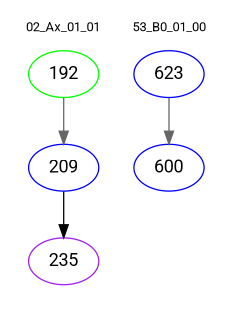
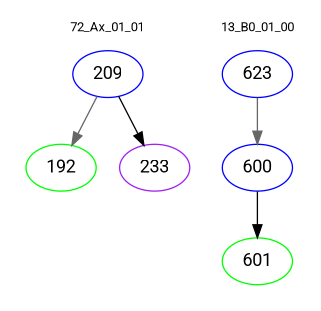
  digraph {
    fontname=Roboto
    node [color=blue fontname=Roboto]
    edge [color=gray40 fontname=Roboto]
    n1 [label=209]
    n2 [color=green label=192]
-   n3 [color=purple label=235]
+   n3 [color=purple label=233]
    n4 [label=600]
+   n5 [color=green label=601]
    n6 [label=623]
    subgraph cluster_1 {
      color=white
      fontsize=10
-     label="02_Ax_01_01"
+     label="72_Ax_01_01"
      n1
      n2
      n3
    }
    subgraph cluster_2 {
      color=white
      fontsize=10
-     label="53_B0_01_00"
+     label="13_B0_01_00"
      n4
+     n5
      n6
    }
-   n2 -> n1
+   n1 -> n2
    n1 -> n3 [color=black]
+   n4 -> n5 [color=black]
    n6 -> n4
  }
